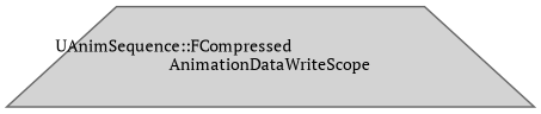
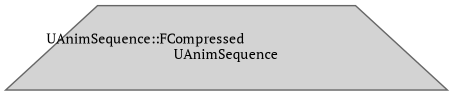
  digraph {
    rankdir=LR
    fontname="PT Serif"
-   n1 [color=grey40 fillcolor=lightgrey fontname="PT Serif" fontsize=10 height=0.2 label="UAnimSequence::FCompressed\lAnimationDataWriteScope" shape=trapezium style=filled width=0.4]
+   n1 [color=grey40 fillcolor=lightgrey fontname="PT Serif" fontsize=10 height=0.2 label="UAnimSequence::FCompressed\lUAnimSequence" shape=trapezium style=filled width=0.4]
  }
